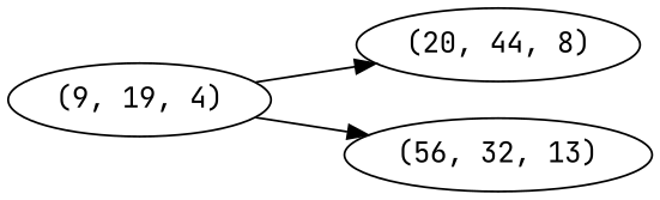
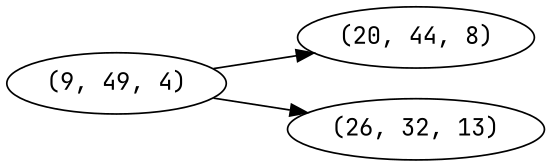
  digraph {
    fontname="JetBrains Mono"
    rankdir=LR
    node [fontname="JetBrains Mono"]
    edge [fontname="JetBrains Mono"]
-   "(9, 49, 4)" [label="(9, 19, 4)"]
+   "(9, 49, 4)"
    "(20, 44, 8)"
-   "(26, 32, 13)" [label="(56, 32, 13)"]
+   "(26, 32, 13)"
    "(9, 49, 4)" -> "(20, 44, 8)"
    "(9, 49, 4)" -> "(26, 32, 13)"
  }
